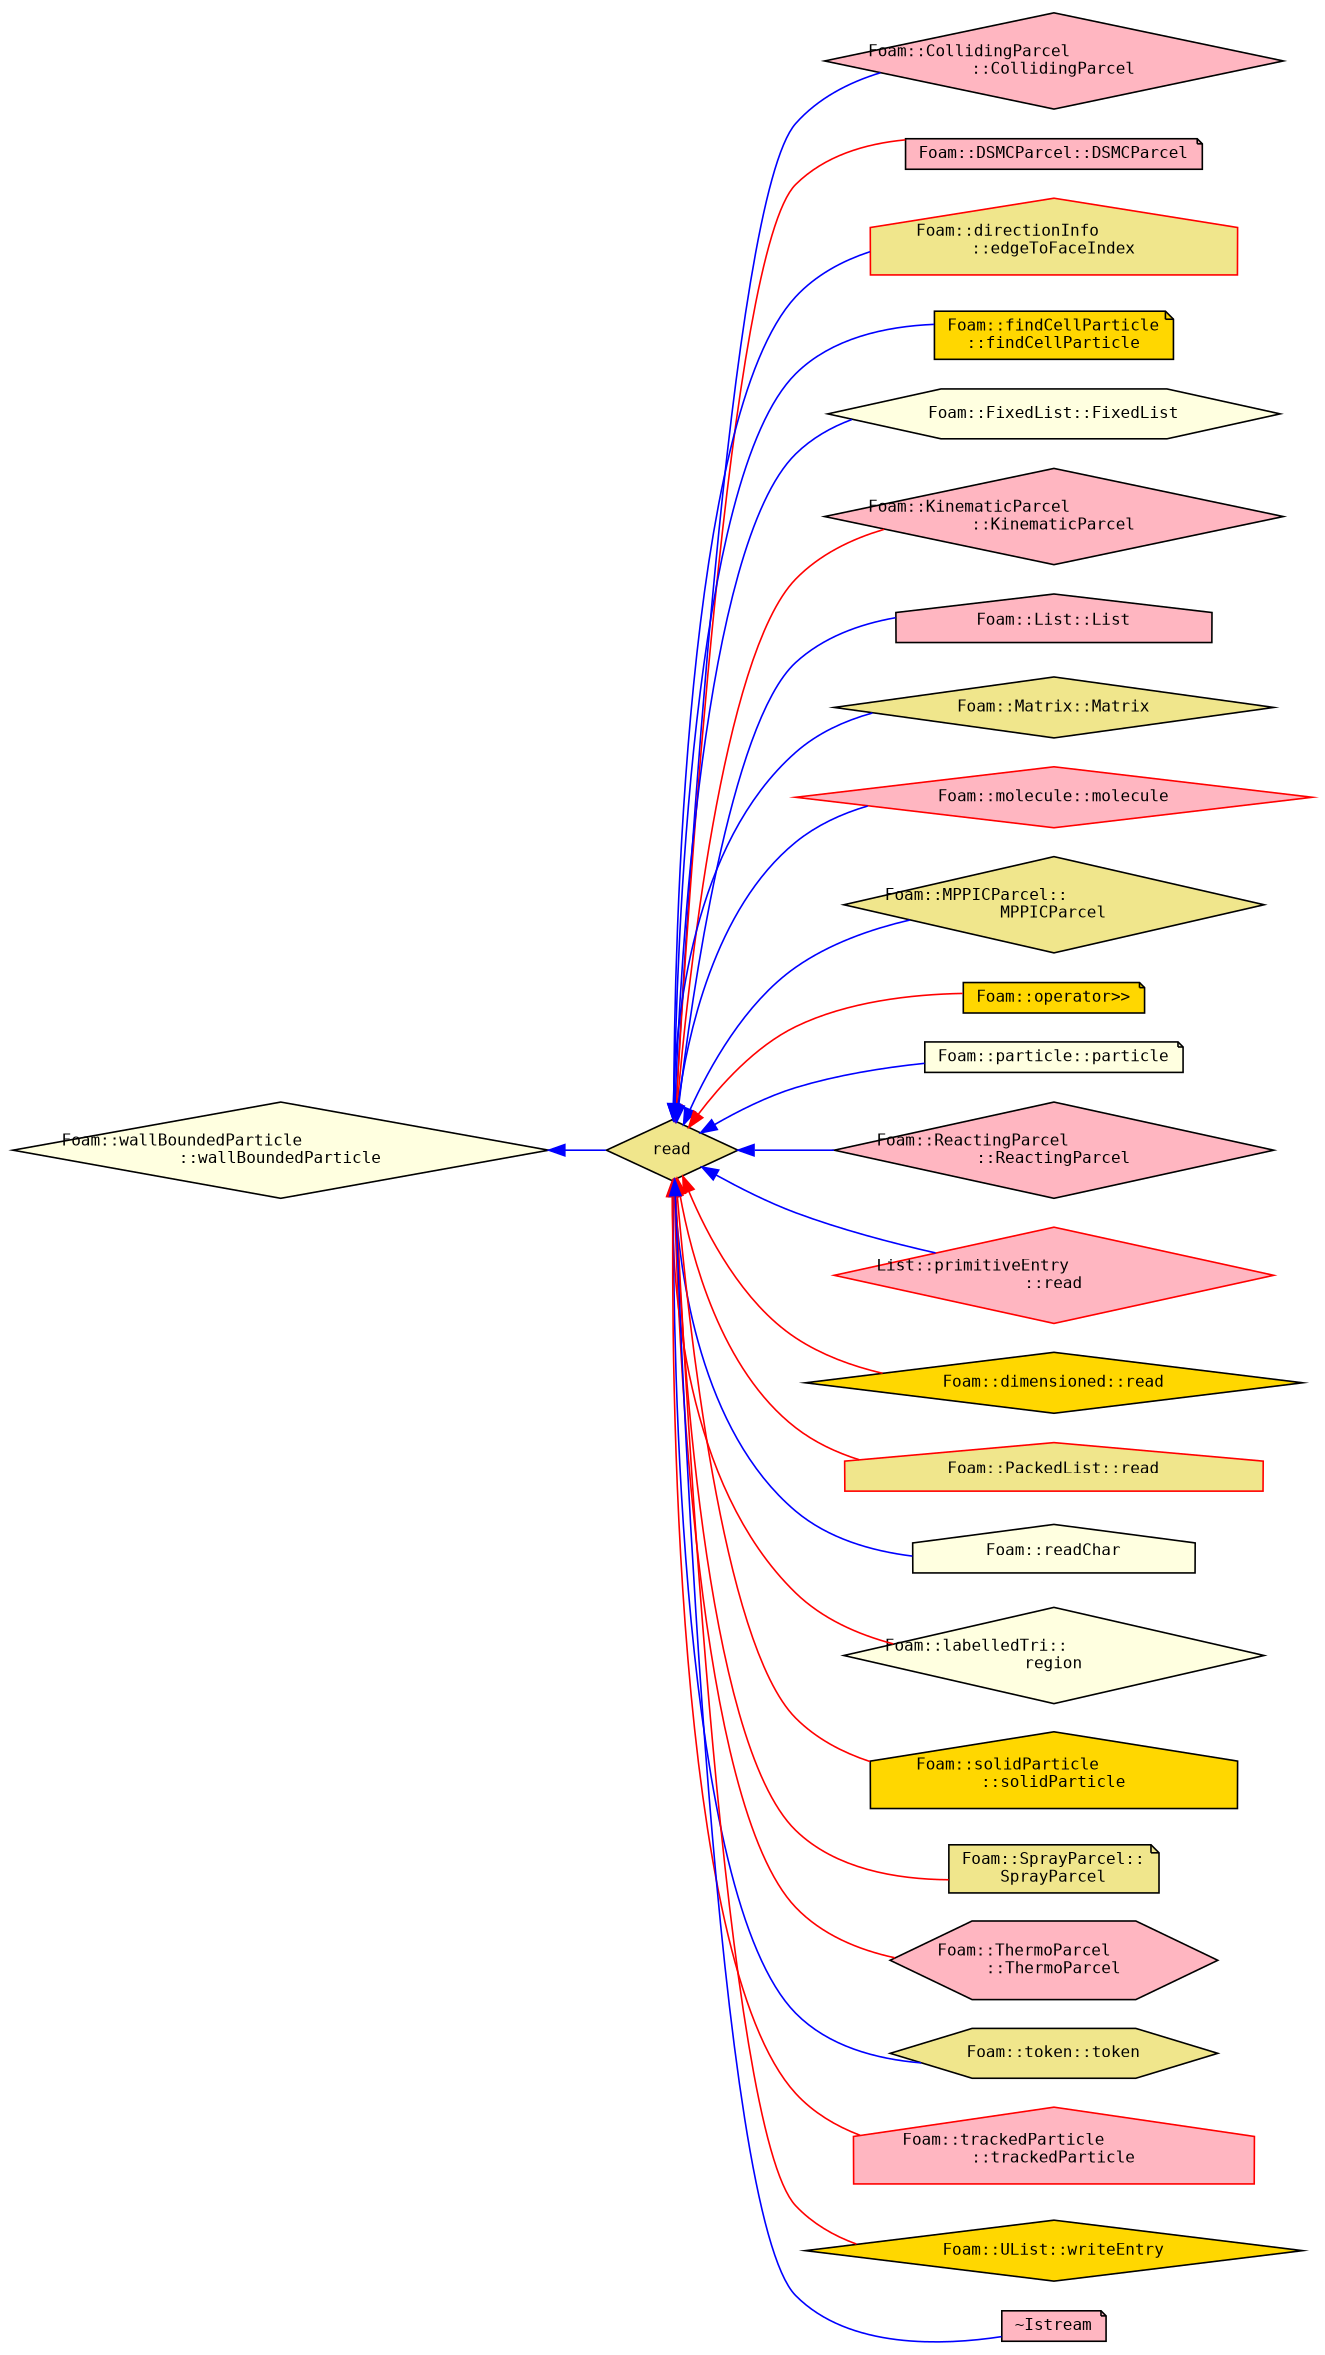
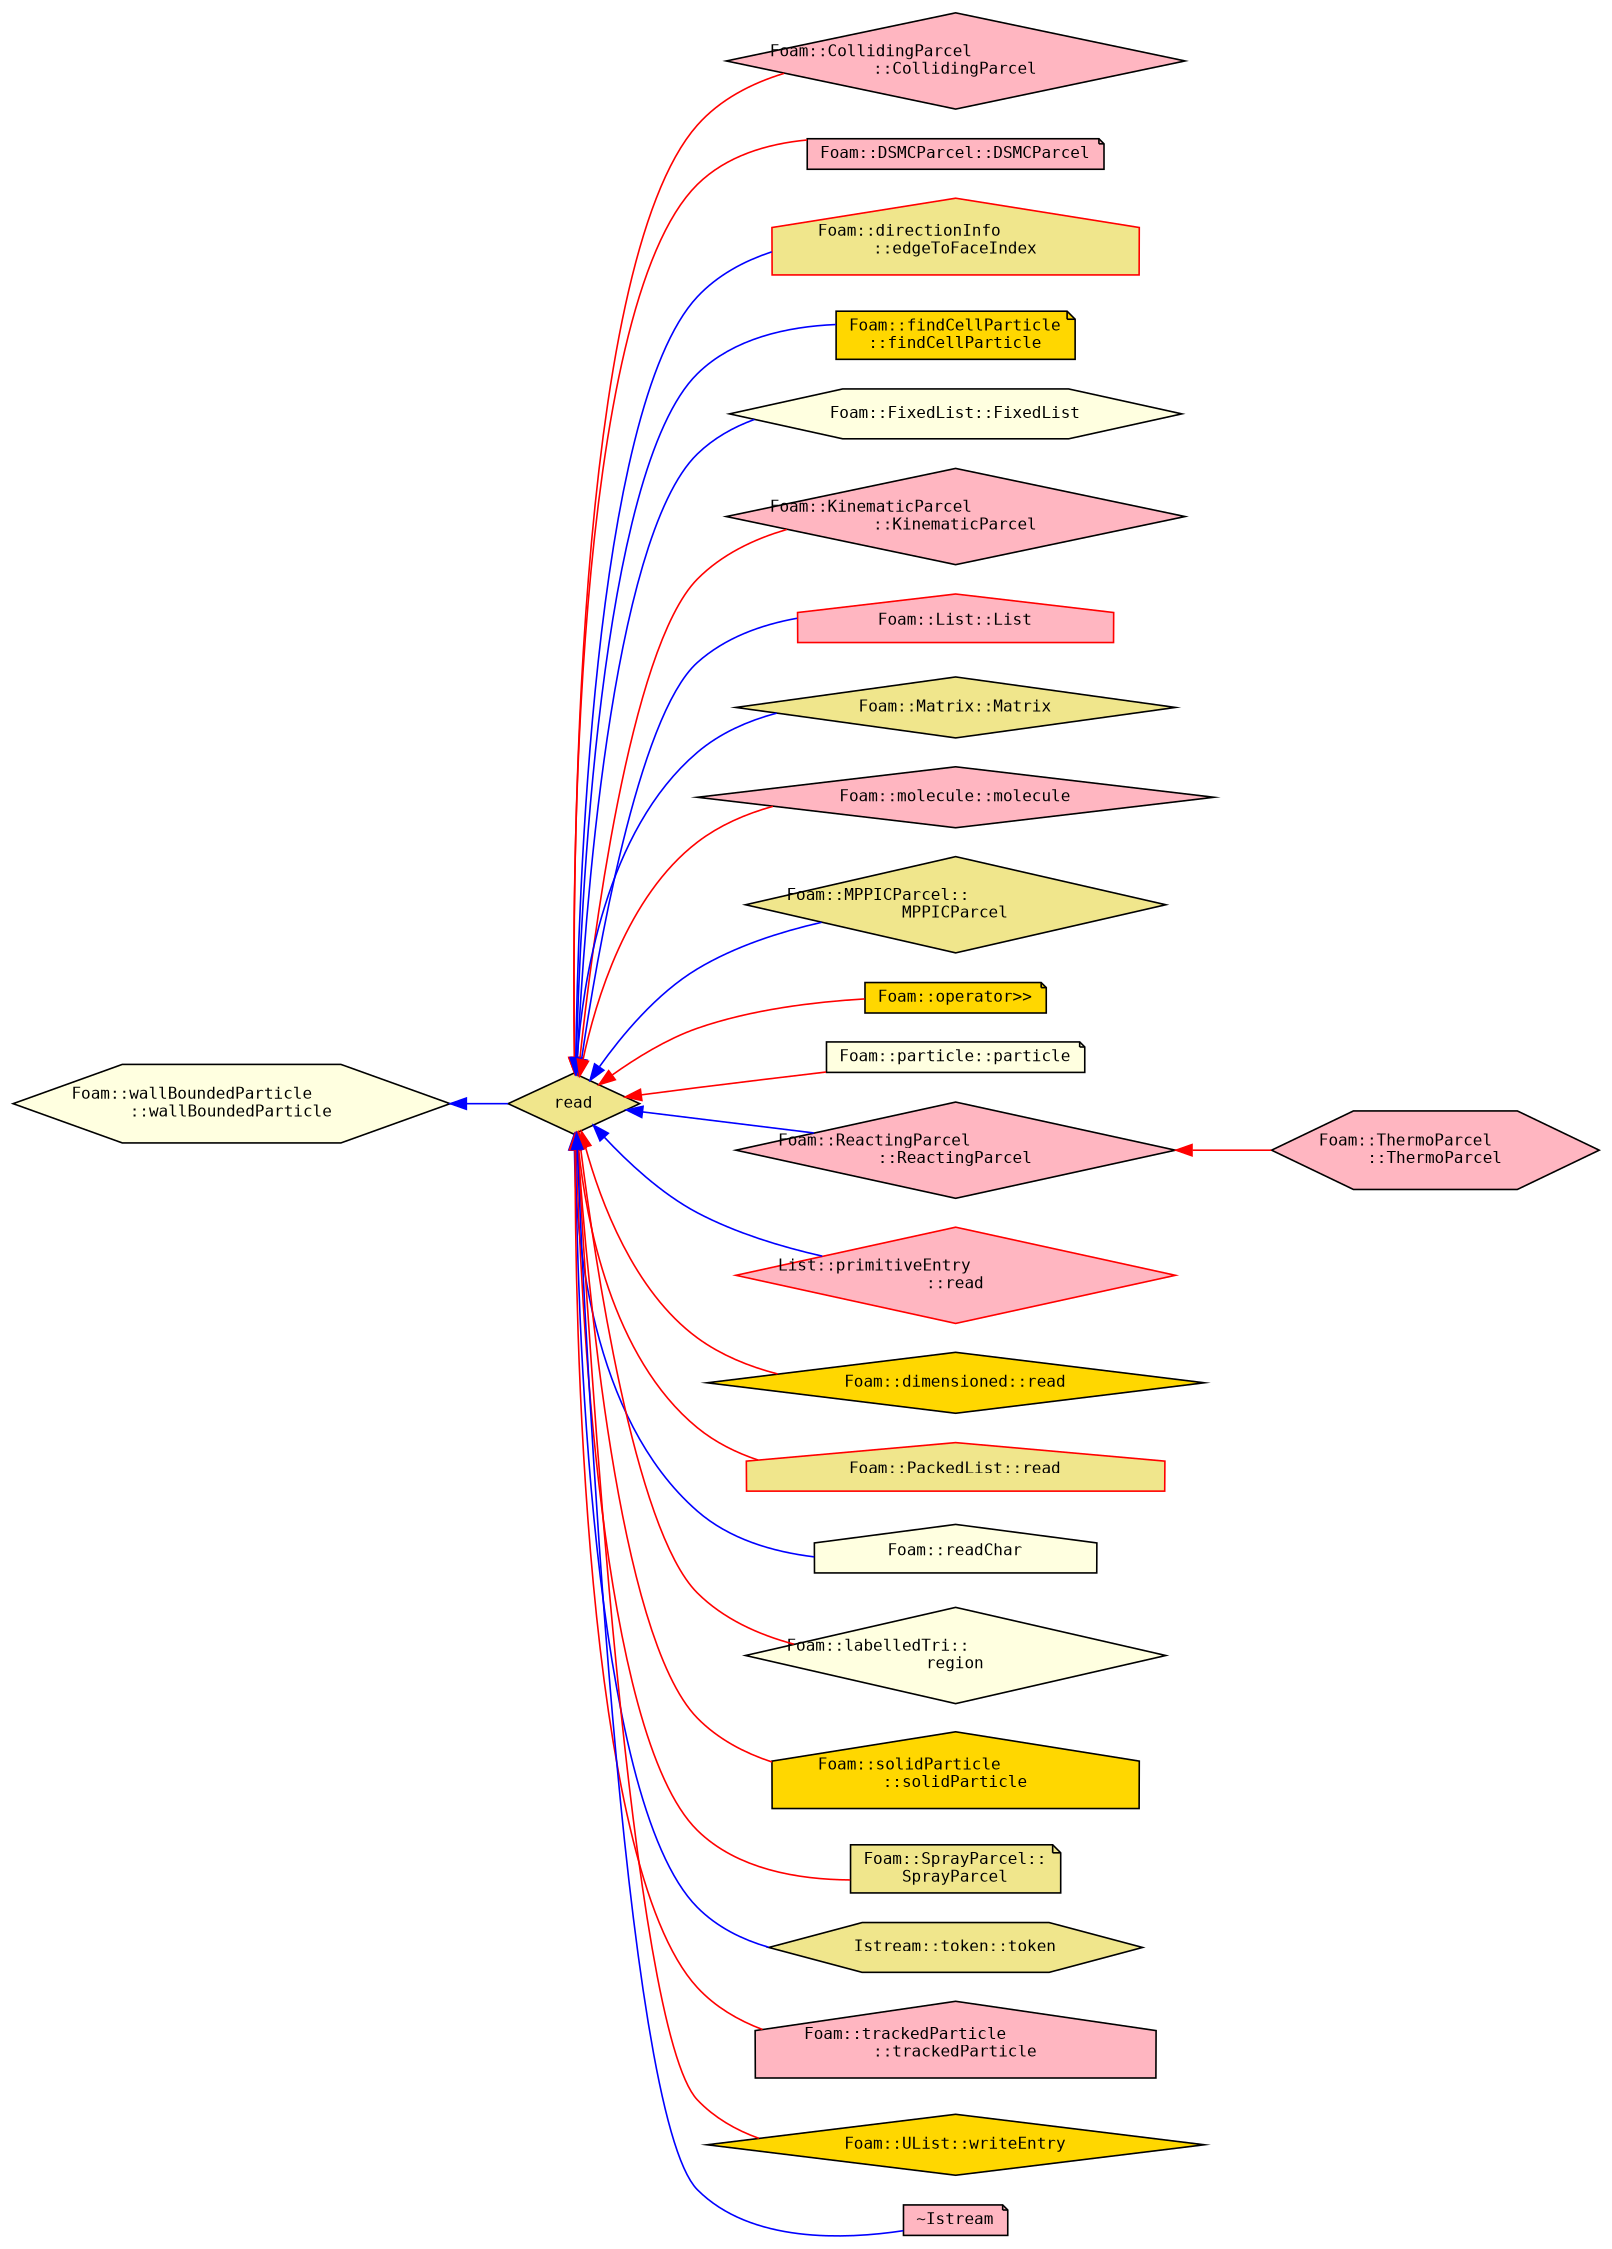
  digraph {
    fontname="DejaVu Sans Mono"
    rankdir=LR
    node [color=black fillcolor=lightpink fontname="DejaVu Sans Mono" fontsize=10 shape=diamond style=filled]
    edge [color=red dir=back fontname="DejaVu Sans Mono" fontsize=10 labelfontname=Helvetica labelfontsize=10 style=solid]
    n1 [fillcolor=khaki fontcolor=black height=0.2 label=read width=0.4]
    n2 [height=0.2 label="Foam::CollidingParcel\l::CollidingParcel" width=0.4]
    n3 [height=0.2 label="Foam::DSMCParcel::DSMCParcel" shape=note width=0.4]
    n4 [color=red fillcolor=khaki height=0.2 label="Foam::directionInfo\l::edgeToFaceIndex" shape=house width=0.4]
    n5 [fillcolor=gold height=0.2 label="Foam::findCellParticle\l::findCellParticle" shape=note width=0.4]
    n6 [fillcolor=lightyellow height=0.2 label="Foam::FixedList::FixedList" shape=hexagon width=0.4]
    n7 [height=0.2 label="Foam::KinematicParcel\l::KinematicParcel" width=0.4]
-   n8 [height=0.2 label="Foam::List::List" shape=house width=0.4]
+   n8 [color=red height=0.2 label="Foam::List::List" shape=house width=0.4]
    n9 [fillcolor=khaki height=0.2 label="Foam::Matrix::Matrix" width=0.4]
-   n10 [color=red height=0.2 label="Foam::molecule::molecule" width=0.4]
+   n10 [height=0.2 label="Foam::molecule::molecule" width=0.4]
    n11 [fillcolor=khaki height=0.2 label="Foam::MPPICParcel::\lMPPICParcel" width=0.4]
    n12 [fillcolor=gold height=0.2 label="Foam::operator\>\>" shape=note width=0.4]
    n13 [fillcolor=lightyellow height=0.2 label="Foam::particle::particle" shape=note width=0.4]
    n14 [height=0.2 label="Foam::ReactingParcel\l::ReactingParcel" width=0.4]
    n15 [color=red height=0.2 label="List::primitiveEntry\l::read" width=0.4]
    n16 [fillcolor=gold height=0.2 label="Foam::dimensioned::read" width=0.4]
    n17 [color=red fillcolor=khaki height=0.2 label="Foam::PackedList::read" shape=house width=0.4]
    n18 [fillcolor=lightyellow height=0.2 label="Foam::readChar" shape=house width=0.4]
    n19 [fillcolor=lightyellow height=0.2 label="Foam::labelledTri::\lregion" width=0.4]
    n20 [fillcolor=gold height=0.2 label="Foam::solidParticle\l::solidParticle" shape=house width=0.4]
    n21 [fillcolor=khaki height=0.2 label="Foam::SprayParcel::\lSprayParcel" shape=note width=0.4]
    n22 [height=0.2 label="Foam::ThermoParcel\l::ThermoParcel" shape=hexagon width=0.4]
-   n23 [fillcolor=khaki height=0.2 label="Foam::token::token" shape=hexagon width=0.4]
-   n24 [color=red height=0.2 label="Foam::trackedParticle\l::trackedParticle" shape=house width=0.4]
+   n23 [fillcolor=khaki height=0.2 label="Istream::token::token" shape=hexagon width=0.4]
+   n24 [height=0.2 label="Foam::trackedParticle\l::trackedParticle" shape=house width=0.4]
    n25 [fillcolor=gold height=0.2 label="Foam::UList::writeEntry" width=0.4]
    n26 [height=0.2 label="~Istream" shape=note width=0.4]
-   n27 [fillcolor=lightyellow height=0.2 label="Foam::wallBoundedParticle\l::wallBoundedParticle" width=0.4]
-   n1 -> n2 [color=blue]
+   n27 [fillcolor=lightyellow height=0.2 label="Foam::wallBoundedParticle\l::wallBoundedParticle" shape=hexagon width=0.4]
+   n1 -> n2
    n1 -> n3
    n1 -> n4 [color=blue]
    n1 -> n5 [color=blue]
    n1 -> n6 [color=blue]
    n1 -> n7
    n1 -> n8 [color=blue]
    n1 -> n9 [color=blue]
-   n1 -> n10 [color=blue]
+   n1 -> n10
    n1 -> n11 [color=blue]
    n1 -> n12
-   n1 -> n13 [color=blue]
+   n1 -> n13
    n1 -> n14 [color=blue]
    n1 -> n15 [color=blue]
    n1 -> n16
    n1 -> n17
    n1 -> n18 [color=blue]
    n1 -> n19
    n1 -> n20
    n1 -> n21
-   n1 -> n22
+   n14 -> n22
    n1 -> n23 [color=blue]
    n1 -> n24
    n1 -> n25
    n1 -> n26 [color=blue]
    n27 -> n1 [color=blue]
  }
